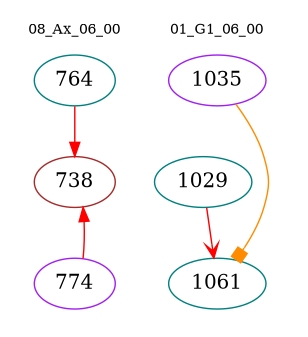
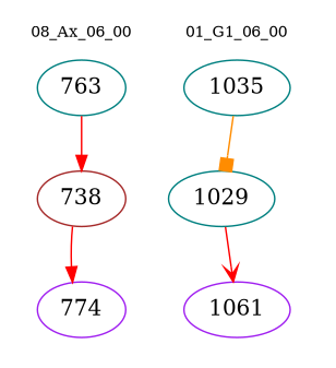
  digraph {
    node [color=purple]
    edge [arrowhead=normal color=red]
-   n1 [color=teal label=764]
+   n1 [color=teal label=763]
    n2 [color=brown label=738]
    n3 [label=774]
-   n4 [label=1035]
+   n4 [color=teal label=1035]
    n5 [color=teal label=1029]
-   n6 [color=teal label=1061]
+   n6 [label=1061]
    subgraph cluster_1 {
      color=white
      fontsize=10
      label="08_Ax_06_00"
      n1
      n2
      n3
    }
    subgraph cluster_2 {
      color=white
      fontsize=10
      label="01_G1_06_00"
      n4
      n5
      n6
    }
    n1 -> n2
-   n3 -> n2
-   n4 -> n6 [arrowhead=box color=darkorange]
+   n2 -> n3
+   n4 -> n5 [arrowhead=box color=darkorange]
    n5 -> n6 [arrowhead=vee]
  }
